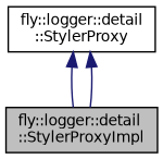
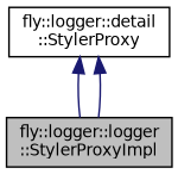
  digraph {
    node [color=black fontname=Helvetica fontsize=10 shape=record style=filled]
    edge [color=midnightblue dir=back fontname=Helvetica fontsize=10 labelfontname=Helvetica labelfontsize=10 style=solid]
-   n1 [fillcolor=grey75 fontcolor=black height=0.2 label="fly::logger::detail\l::StylerProxyImpl" width=0.4]
+   n1 [fillcolor=grey75 fontcolor=black height=0.2 label="fly::logger::logger\l::StylerProxyImpl" width=0.4]
    n2 [fillcolor=white height=0.2 label="fly::logger::detail\l::StylerProxy" width=0.4]
    n2 -> n1
    n2 -> n1
  }
